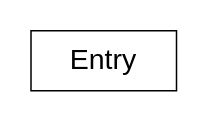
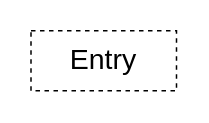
  <mxCell id="0" />
  <mxCell id="1" parent="0" />
- <mxCell id="2" value="&lt;font style=&quot;font-size: 19px&quot;&gt;Entry&lt;/font&gt;" style="rounded=0;whiteSpace=wrap;html=1;" vertex="1" parent="1"><mxGeometry x="20" y="20" width="97" height="40" as="geometry" /></mxCell>
+ <mxCell id="2" value="&lt;font style=&quot;font-size: 19px&quot;&gt;Entry&lt;/font&gt;" style="rounded=0;whiteSpace=wrap;html=1;dashed=1;" vertex="1" parent="1"><mxGeometry x="20" y="20" width="97" height="40" as="geometry" /></mxCell>
